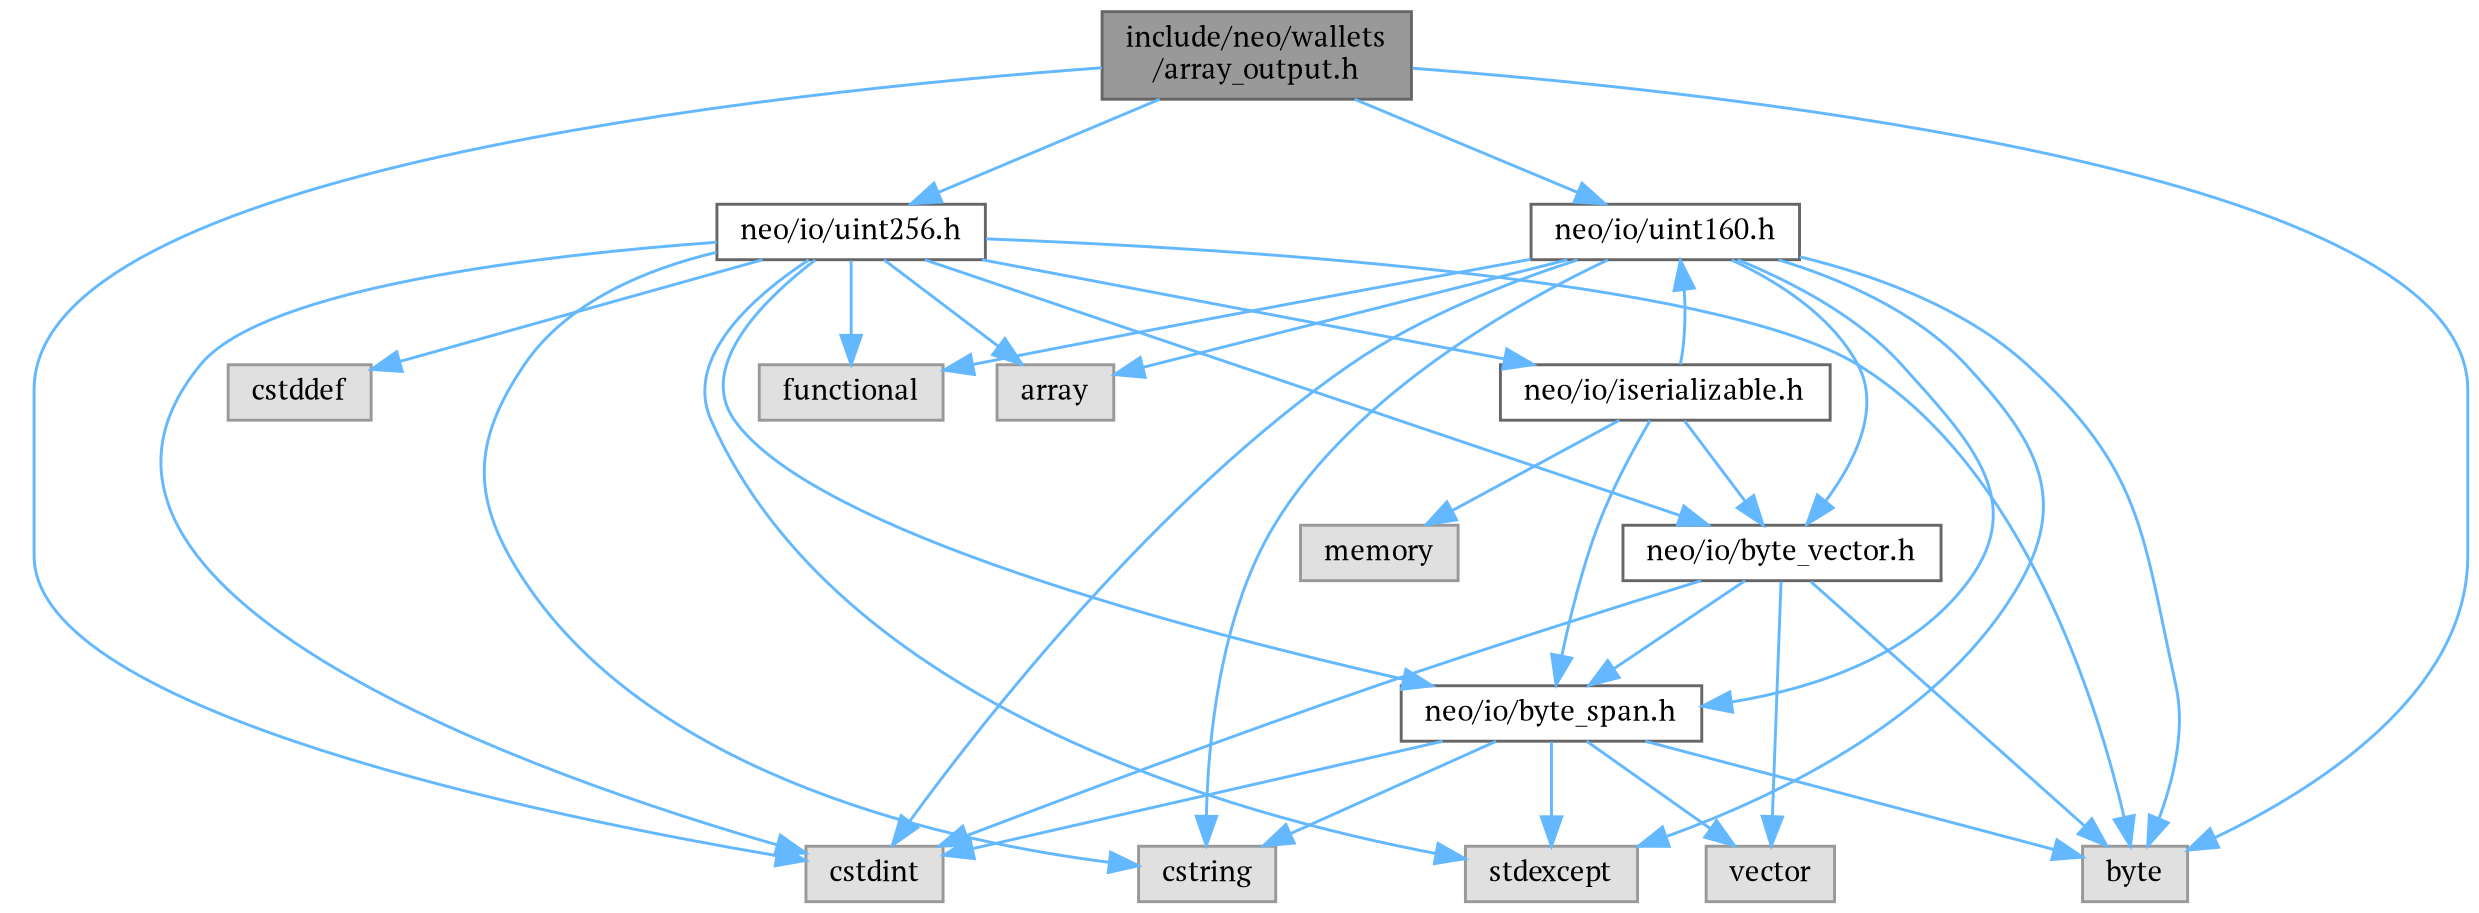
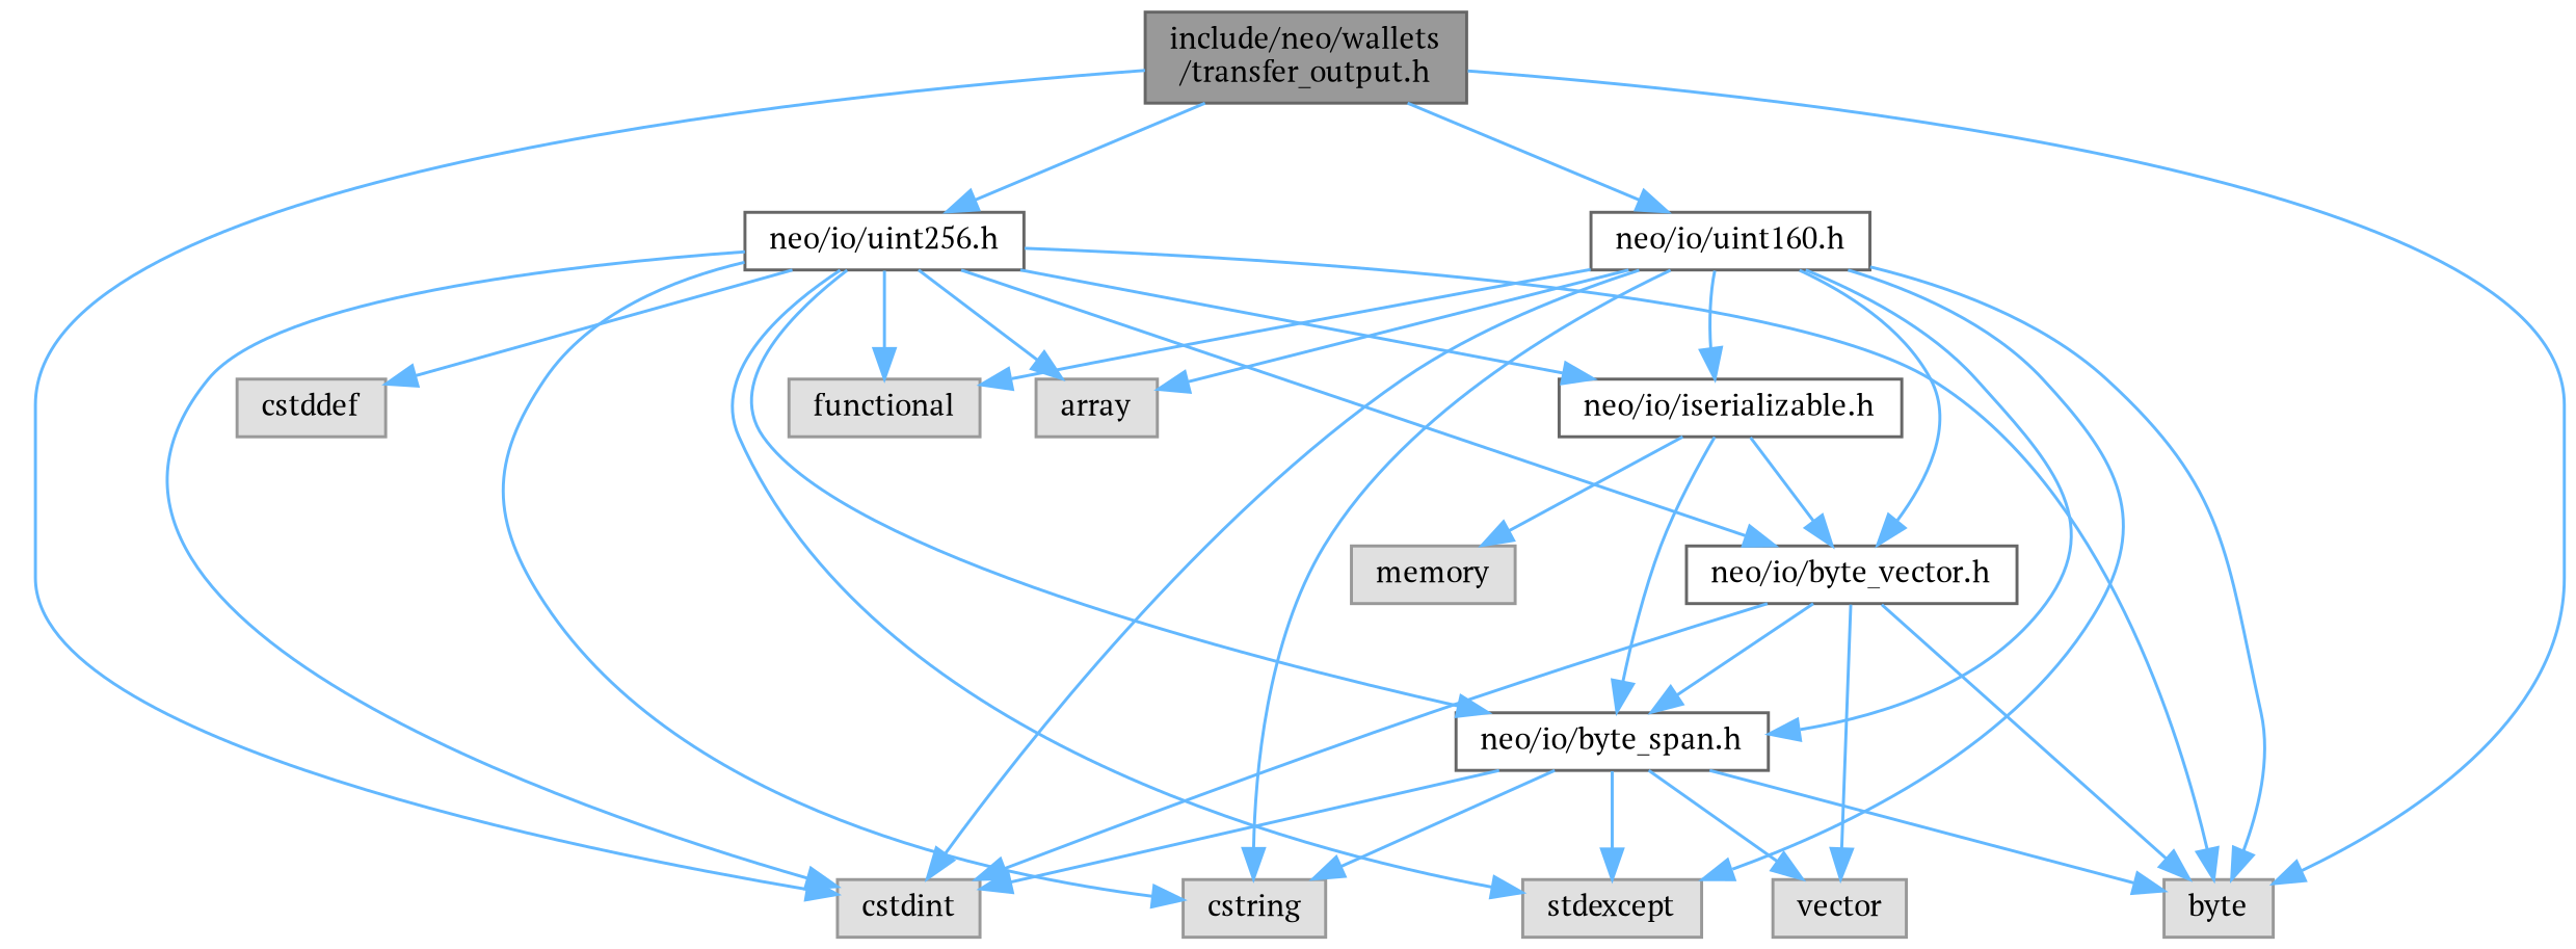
  digraph {
    fontname="PT Serif"
    node [color=grey60 fillcolor="#E0E0E0" fontname="PT Serif" fontsize=10 shape=box style=filled]
    edge [color=steelblue1 fontname="PT Serif" fontsize=10 labelfontname=Helvetica labelfontsize=10 style=solid]
-   n1 [color=gray40 fillcolor=grey60 fontcolor=black height=0.2 label="include/neo/wallets\l/array_output.h" width=0.4]
+   n1 [color=gray40 fillcolor=grey60 fontcolor=black height=0.2 label="include/neo/wallets\l/transfer_output.h" width=0.4]
    n2 [color=grey40 fillcolor=white height=0.2 label="neo/io/uint160.h" width=0.4]
    n3 [height=0.2 label=cstdint width=0.4]
    n4 [height=0.2 label=byte width=0.4]
    n5 [color=grey40 fillcolor=white height=0.2 label="neo/io/uint256.h" width=0.4]
    n6 [color=grey40 fillcolor=white height=0.2 label="neo/io/byte_span.h" width=0.4]
    n7 [height=0.2 label=cstring width=0.4]
    n8 [height=0.2 label=stdexcept width=0.4]
    n9 [color=grey40 fillcolor=white height=0.2 label="neo/io/byte_vector.h" width=0.4]
    n10 [color=grey40 fillcolor=white height=0.2 label="neo/io/iserializable.h" width=0.4]
    n11 [height=0.2 label=array width=0.4]
    n12 [height=0.2 label=functional width=0.4]
    n13 [height=0.2 label=cstddef width=0.4]
    n14 [height=0.2 label=vector width=0.4]
    n15 [height=0.2 label=memory width=0.4]
    n1 -> n2
    n1 -> n3
    n1 -> n4
    n1 -> n5
    n2 -> n3
    n2 -> n4
    n2 -> n6
    n2 -> n7
    n2 -> n8
    n2 -> n9
-   n10 -> n2
+   n2 -> n10
    n2 -> n11
    n2 -> n12
    n5 -> n3
    n5 -> n4
    n5 -> n6
    n5 -> n7
    n5 -> n8
    n5 -> n9
    n5 -> n10
    n5 -> n11
    n5 -> n12
    n5 -> n13
    n6 -> n3
    n6 -> n4
    n6 -> n7
    n6 -> n8
    n6 -> n14
    n9 -> n3
    n9 -> n4
    n9 -> n6
    n9 -> n14
    n10 -> n6
    n10 -> n9
    n10 -> n15
  }
